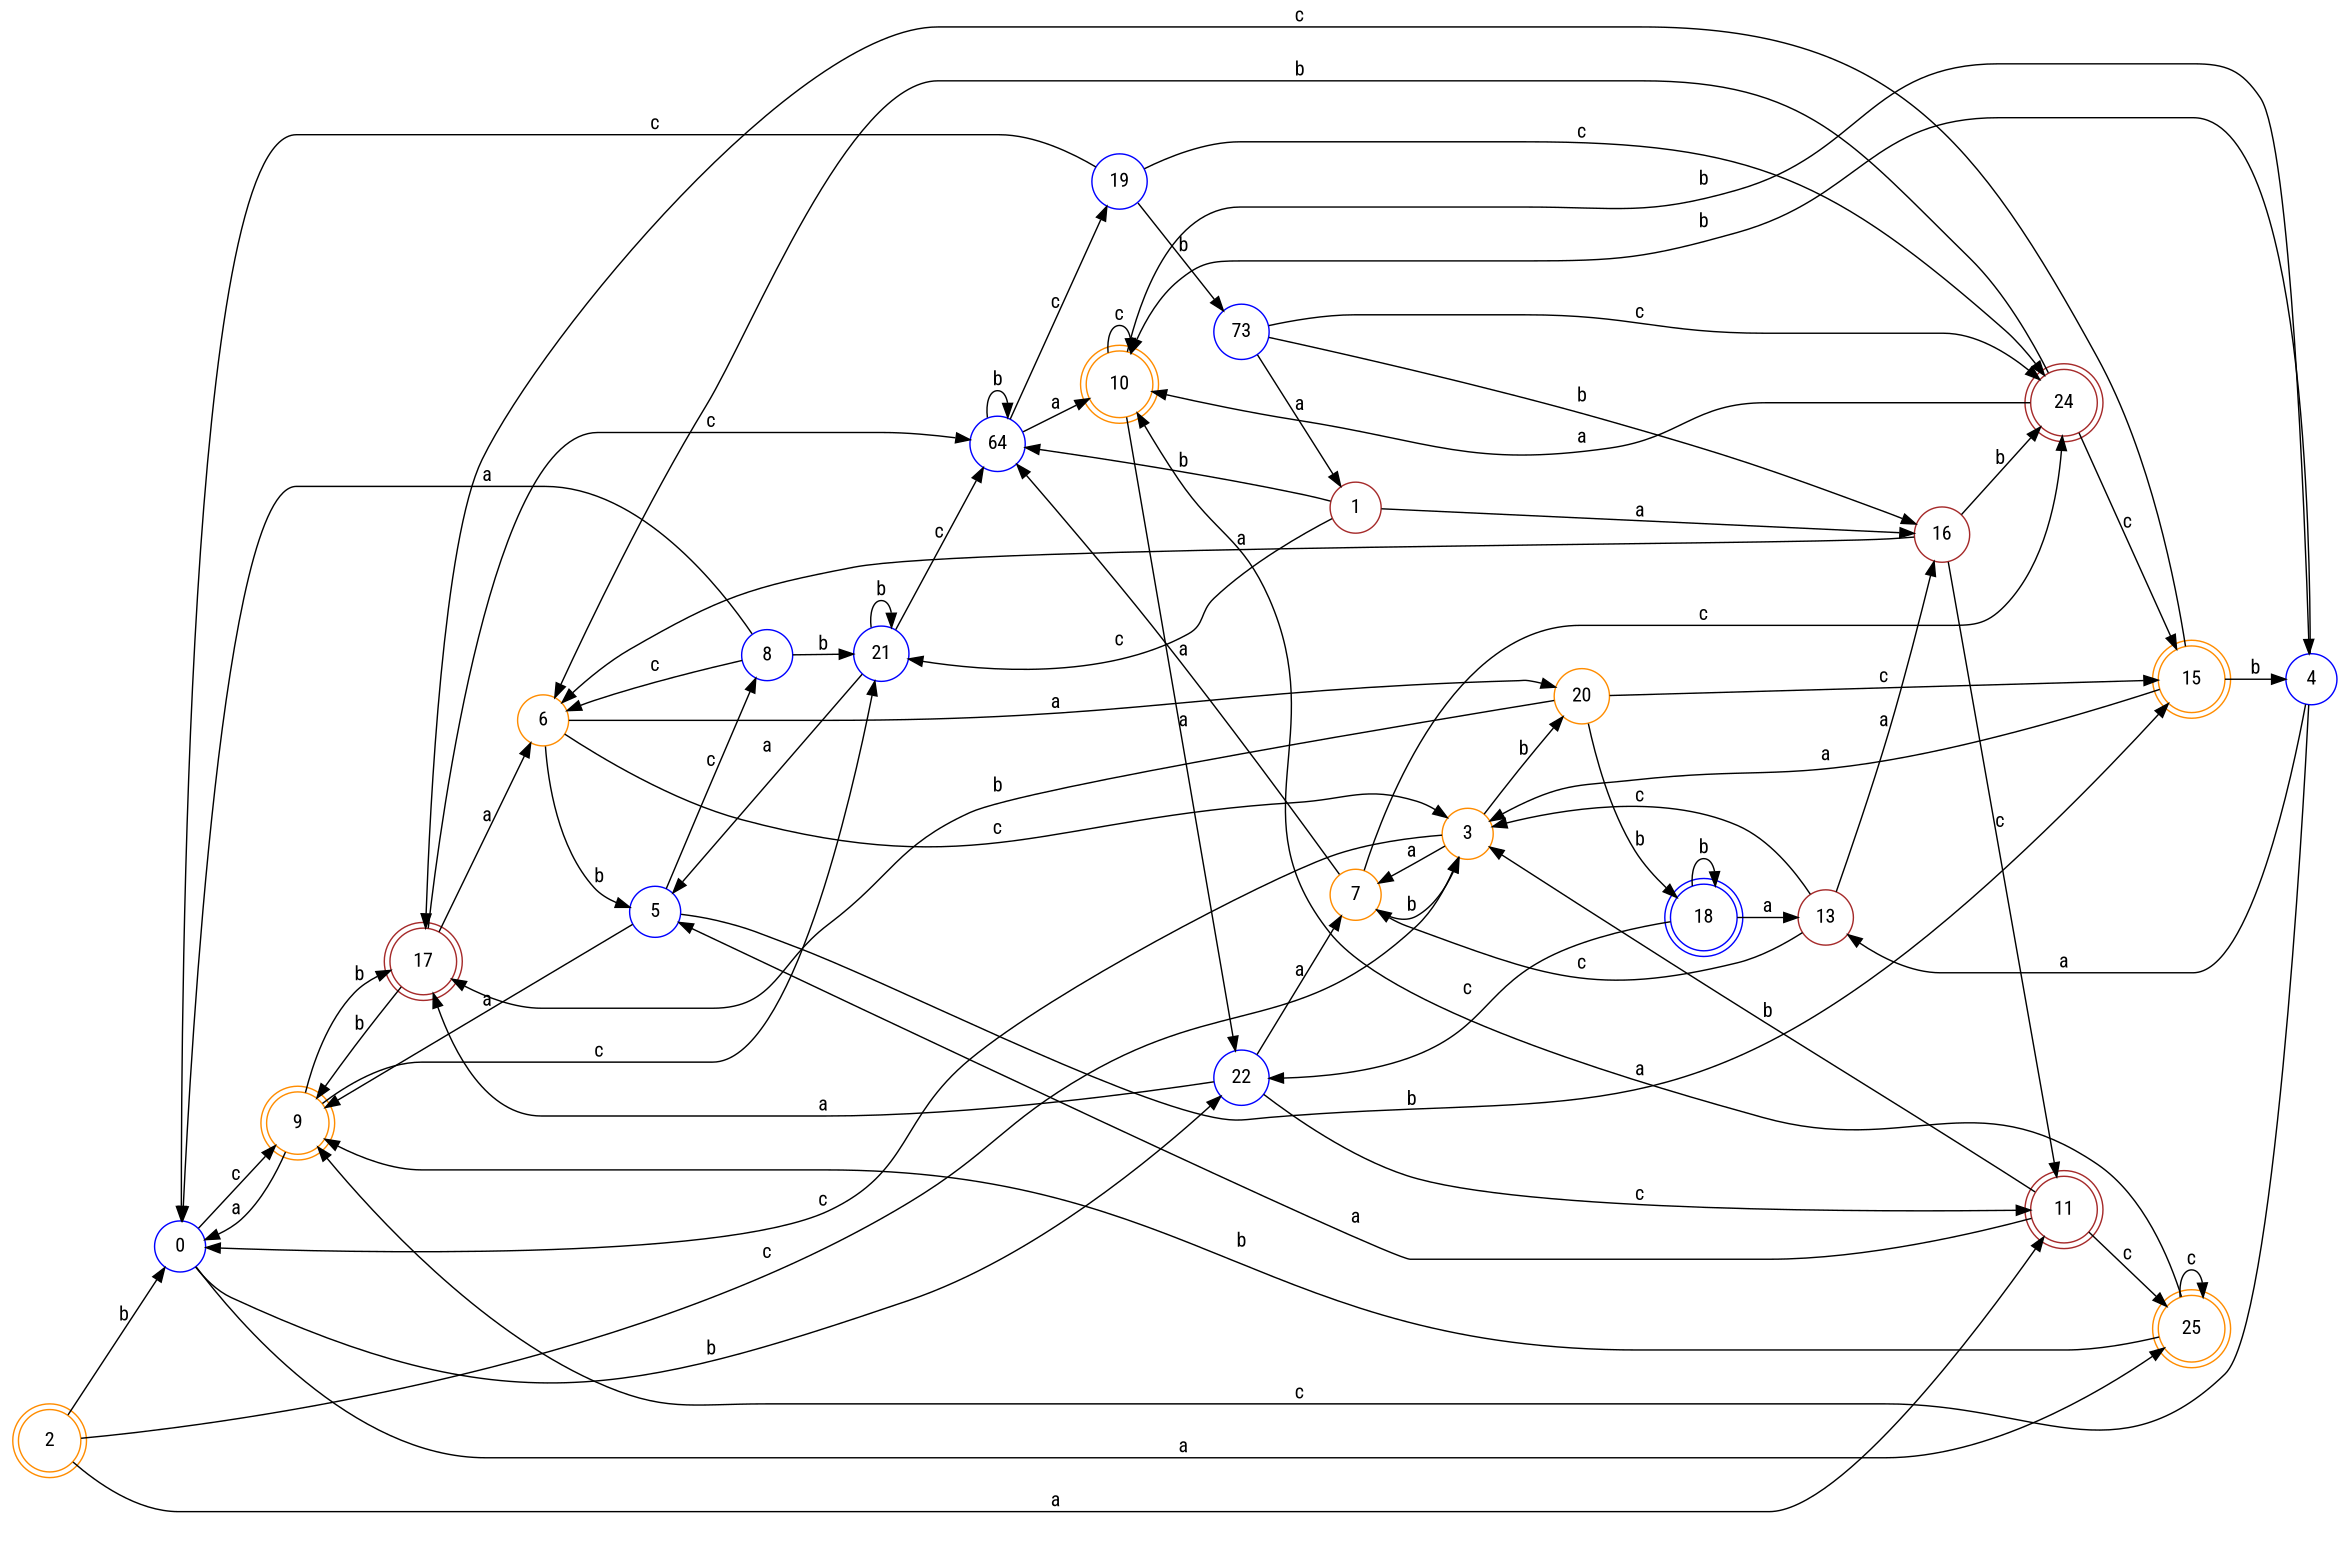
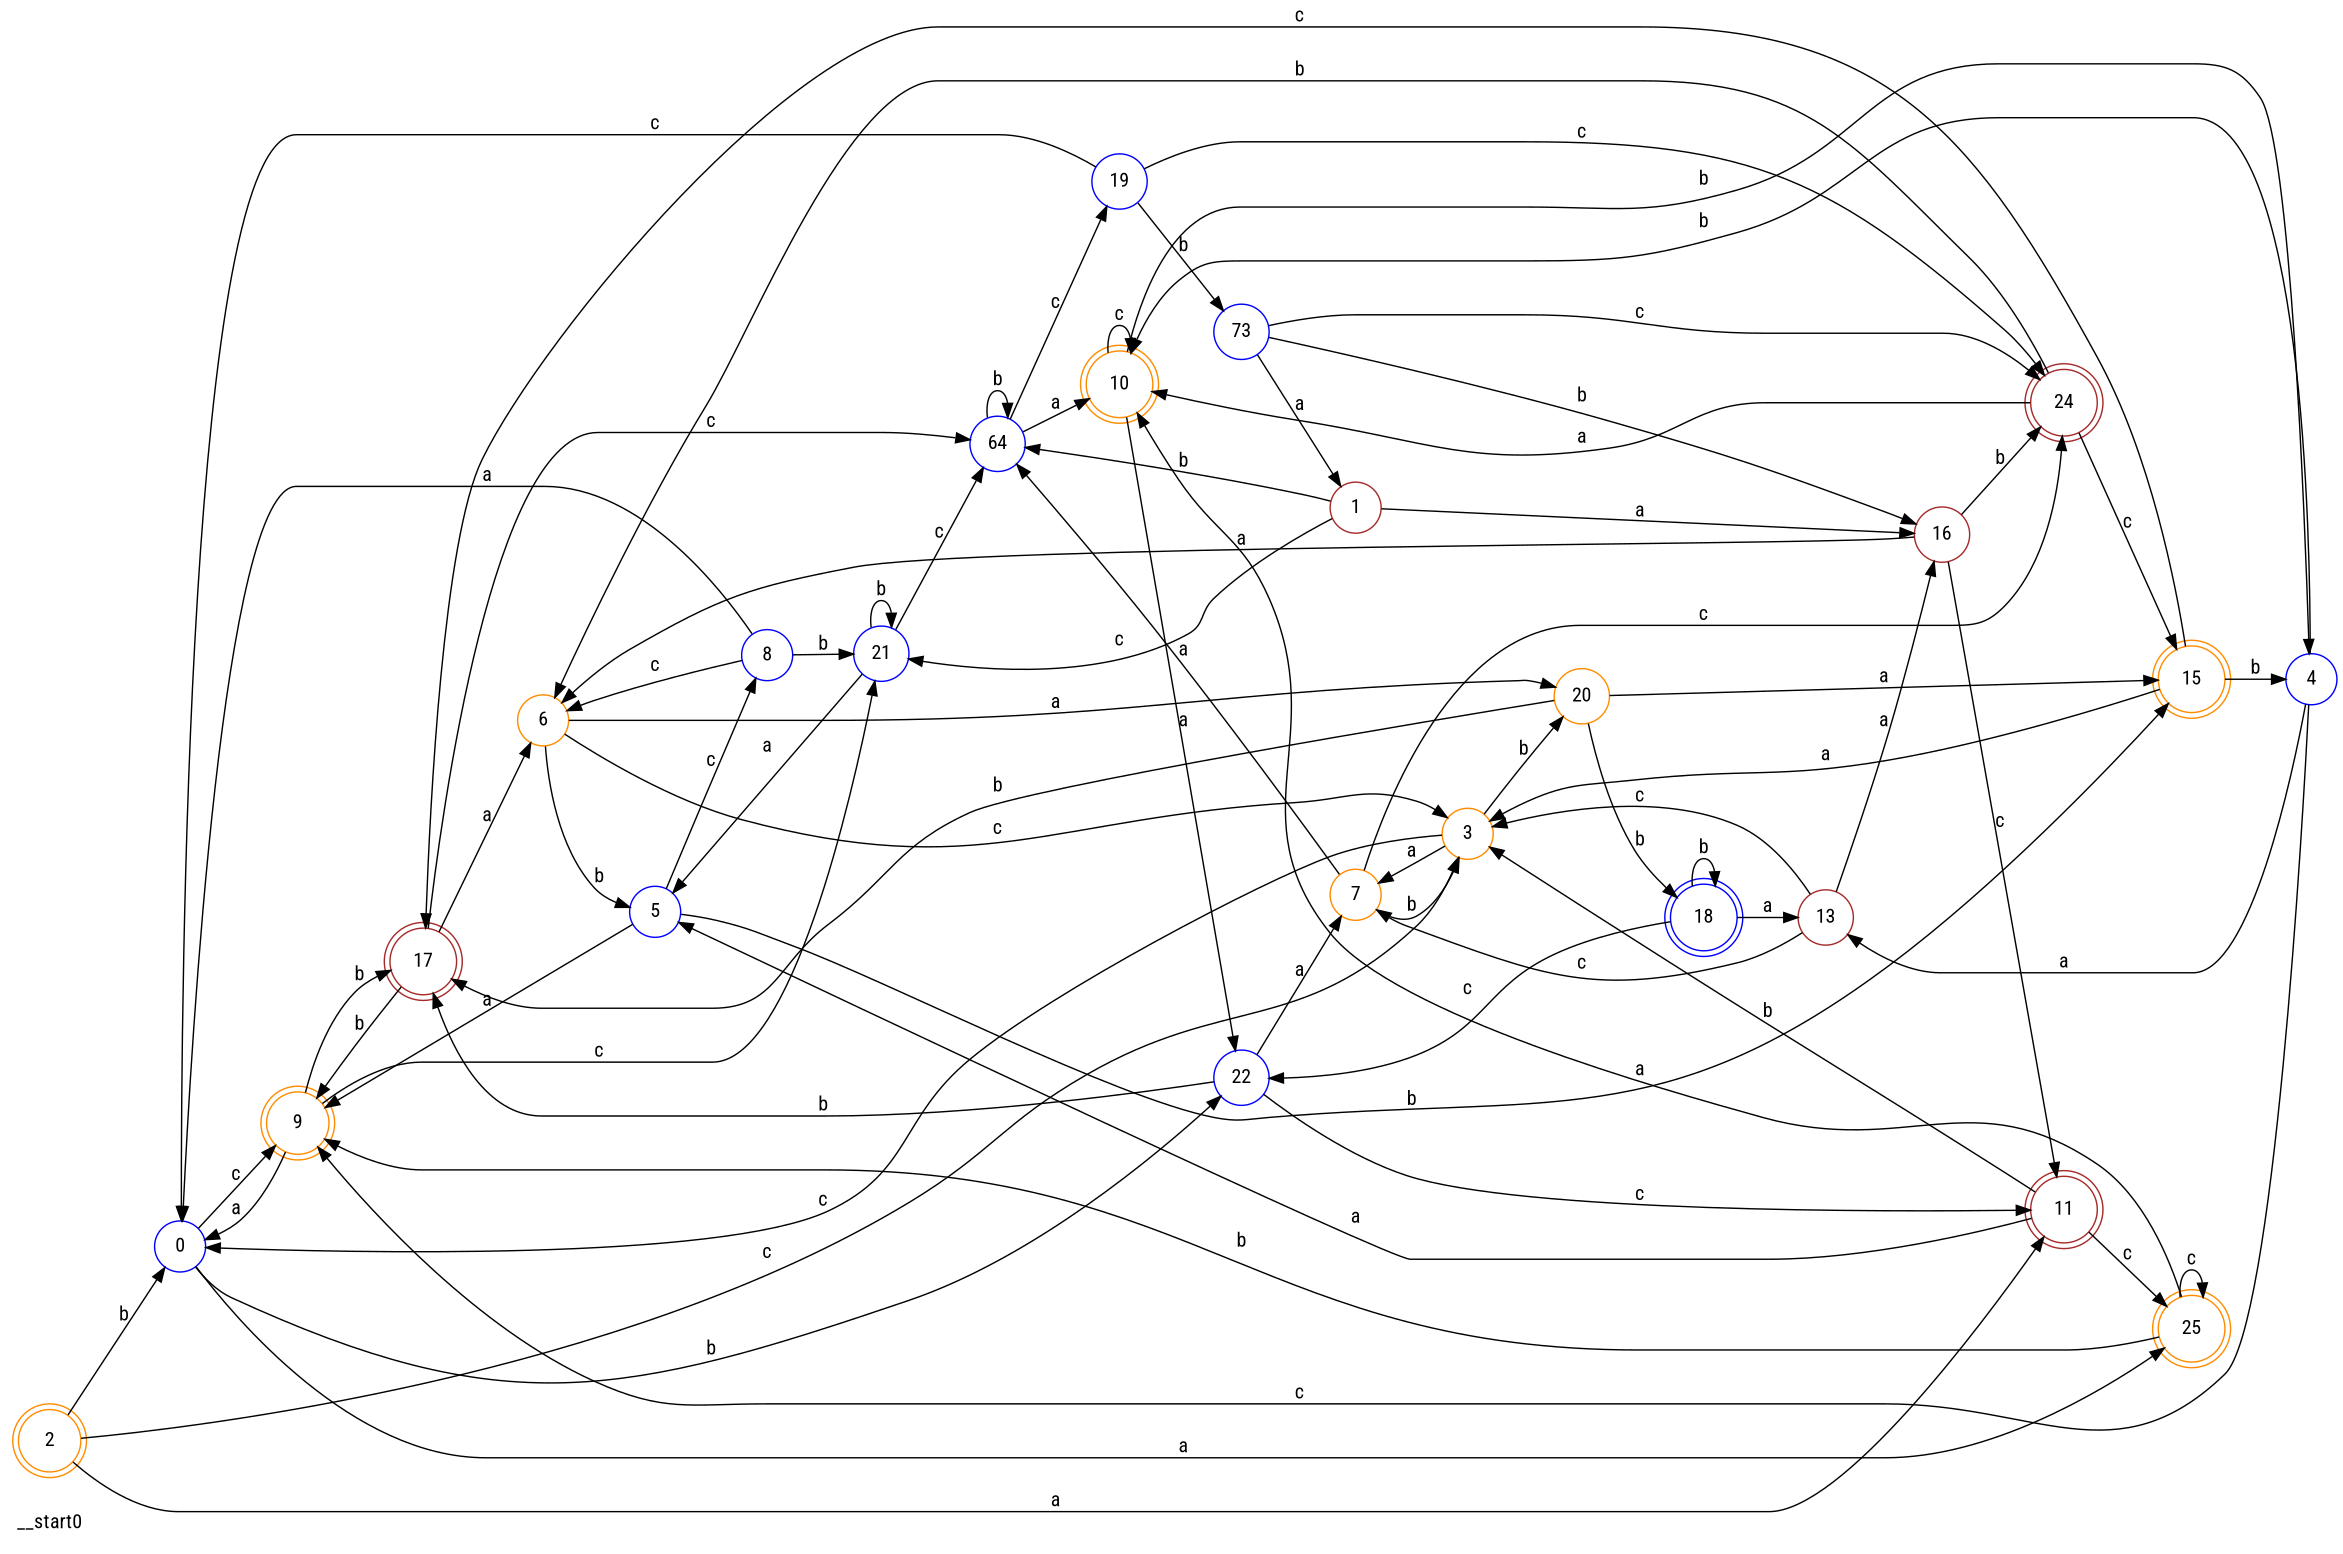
  digraph {
    fontname="Roboto Condensed"
    rankdir=LR
    node [color=blue fontname="Roboto Condensed" shape=circle fillcolor=white style=filled]
    edge [fontname="Roboto Condensed"]
+   __start0 [shape=none fillcolor="" style=""]
    n2 [label=0]
    n3 [color=darkorange label=9 shape=doublecircle style="rounded,filled"]
    n4 [label=22]
    n5 [color=darkorange label=25 shape=doublecircle style="rounded,filled"]
    n6 [label=21]
    n7 [color=brown label=17 shape=doublecircle style="rounded,filled"]
    n8 [color=brown label=11 shape=doublecircle style="rounded,filled"]
    n9 [color=darkorange label=7]
    n10 [color=darkorange label=10 shape=doublecircle style="rounded,filled"]
    n11 [color=brown label=1]
    n12 [label=64]
    n13 [color=brown label=16]
    n14 [label=19]
    n15 [color=darkorange label=6]
    n16 [color=brown label=24 shape=doublecircle style="rounded,filled"]
    n17 [label=5]
    n18 [color=darkorange label=2 shape=doublecircle style="rounded,filled"]
    n19 [color=darkorange label=3]
    n20 [color=darkorange label=20]
    n21 [color=darkorange label=15 shape=doublecircle style="rounded,filled"]
    n22 [label=18 shape=doublecircle style="rounded,filled"]
    n23 [label=4]
    n24 [color=brown label=13]
    n25 [label=8]
    n26 [label=73]
    n2 -> n3 [label=c]
    n2 -> n4 [label=b]
    n2 -> n5 [label=a]
    n3 -> n2 [label=a]
    n3 -> n6 [label=c]
    n3 -> n7 [label=b]
-   n4 -> n7 [label=a]
+   n4 -> n7 [label=b]
    n4 -> n8 [label=c]
    n4 -> n9 [label=a]
    n5 -> n3 [label=b]
    n5 -> n5 [label=c]
    n5 -> n10 [label=a]
    n6 -> n6 [label=b]
    n6 -> n12 [label=c]
    n6 -> n17 [label=a]
    n7 -> n3 [label=b]
    n7 -> n12 [label=c]
    n7 -> n15 [label=a]
    n8 -> n5 [label=c]
    n8 -> n17 [label=a]
    n8 -> n19 [label=b]
    n9 -> n12 [label=a]
    n9 -> n16 [label=c]
    n9 -> n19 [label=b]
    n10 -> n4 [label=a]
    n10 -> n10 [label=c]
    n10 -> n23 [label=b]
    n11 -> n6 [label=c]
    n11 -> n12 [label=b]
    n11 -> n13 [label=a]
    n12 -> n10 [label=a]
    n12 -> n12 [label=b]
    n12 -> n14 [label=c]
    n13 -> n8 [label=c]
    n13 -> n15 [label=a]
    n13 -> n16 [label=b]
    n14 -> n2 [label=c]
    n14 -> n16 [label=c]
    n14 -> n26 [label=b]
    n15 -> n17 [label=b]
    n15 -> n19 [label=c]
    n15 -> n20 [label=a]
    n16 -> n10 [label=a]
    n16 -> n15 [label=b]
    n16 -> n21 [label=c]
    n17 -> n3 [label=a]
    n17 -> n21 [label=b]
    n17 -> n25 [label=c]
    n18 -> n2 [label=b]
    n18 -> n8 [label=a]
    n18 -> n19 [label=c]
    n19 -> n2 [label=c]
    n19 -> n9 [label=a]
    n19 -> n20 [label=b]
    n20 -> n7 [label=b]
-   n20 -> n21 [label=c]
+   n20 -> n21 [label=a]
    n20 -> n22 [label=b]
    n21 -> n7 [label=c]
    n21 -> n19 [label=a]
    n21 -> n23 [label=b]
    n22 -> n4 [label=c]
    n22 -> n22 [label=b]
    n22 -> n24 [label=a]
    n23 -> n3 [label=c]
    n23 -> n10 [label=b]
    n23 -> n24 [label=a]
    n24 -> n9 [label=c]
    n24 -> n13 [label=a]
    n24 -> n19 [label=c]
    n25 -> n2 [label=a]
    n25 -> n6 [label=b]
    n25 -> n15 [label=c]
    n26 -> n11 [label=a]
    n26 -> n13 [label=b]
    n26 -> n16 [label=c]
  }
